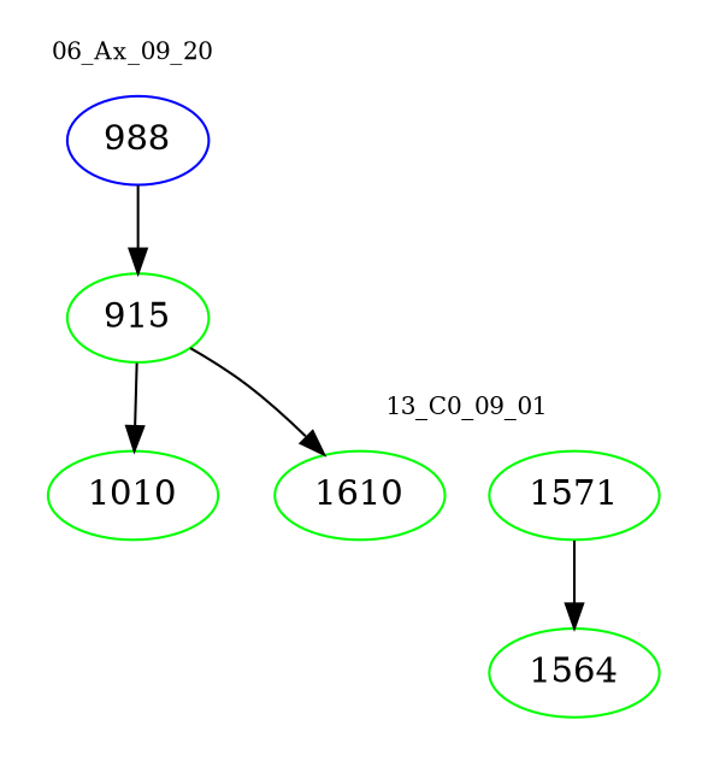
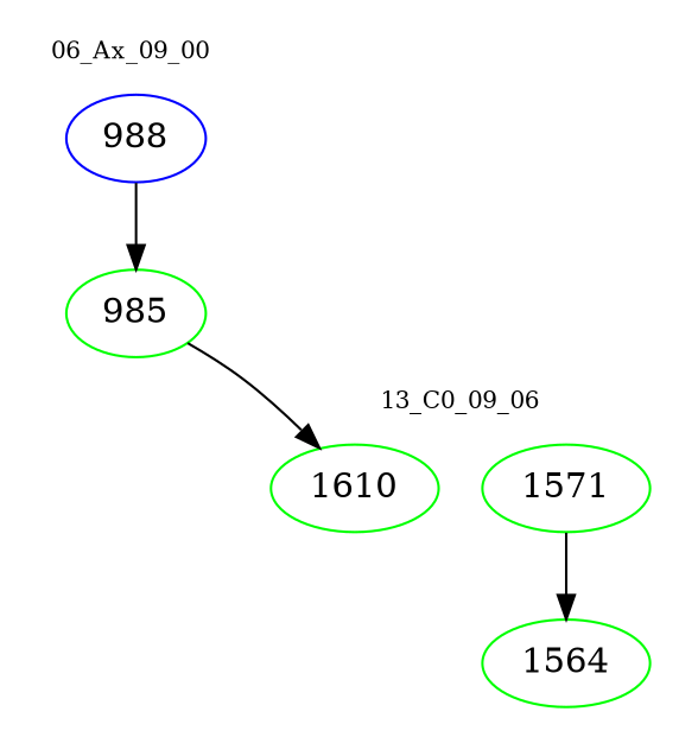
  digraph {
    node [color=green]
    edge [color=black]
    n1 [color=blue label=988]
-   n2 [label=915]
-   n3 [label=1010]
+   n2 [label=985]
    n4 [label=1571]
    n5 [label=1564]
    n6 [label=1610]
    subgraph cluster_1 {
      color=white
      fontsize=10
-     label="06_Ax_09_20"
+     label="06_Ax_09_00"
      n1
      n2
-     n3
    }
    subgraph cluster_2 {
      color=white
      fontsize=10
-     label="13_C0_09_01"
+     label="13_C0_09_06"
      n4
      n5
      n6
    }
    n1 -> n2
-   n2 -> n3
    n2 -> n6
    n4 -> n5
  }
